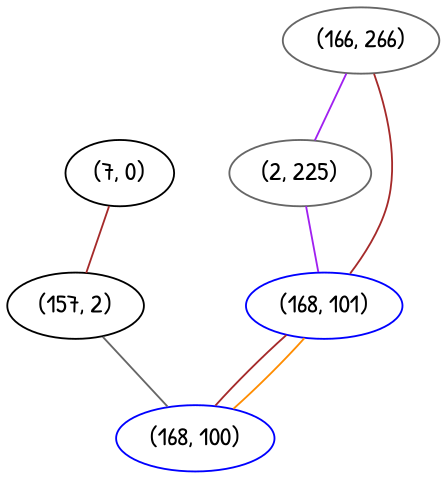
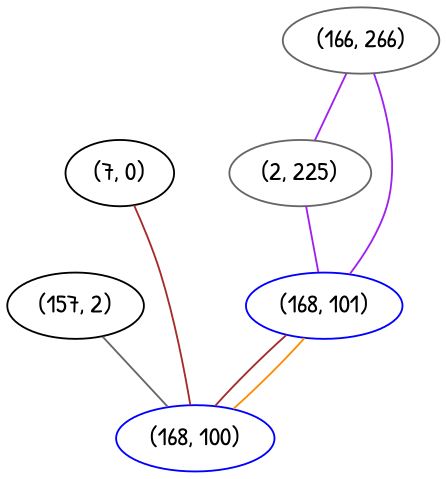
  graph {
    fontname="Patrick Hand"
    node [color=black fontname="Patrick Hand"]
    edge [color=purple fontname="Patrick Hand" weight=1]
    n1 [label="(7, 0)"]
    "(157, 2)"
    "(168, 100)" [color=blue]
    "(166, 266)" [color=gray40]
    "(2, 225)" [color=gray40]
    "(168, 101)" [color=blue]
-   n1 -- "(157, 2)" [color=brown weight=4]
+   n1 -- "(168, 100)" [color=brown weight=4]
    "(157, 2)" -- "(168, 100)" [color=gray40]
    "(166, 266)" -- "(2, 225)"
-   "(166, 266)" -- "(168, 101)" [color=brown]
+   "(166, 266)" -- "(168, 101)"
    "(2, 225)" -- "(168, 101)"
    "(168, 101)" -- "(168, 100)" [color=brown]
    "(168, 101)" -- "(168, 100)" [color=darkorange]
  }
